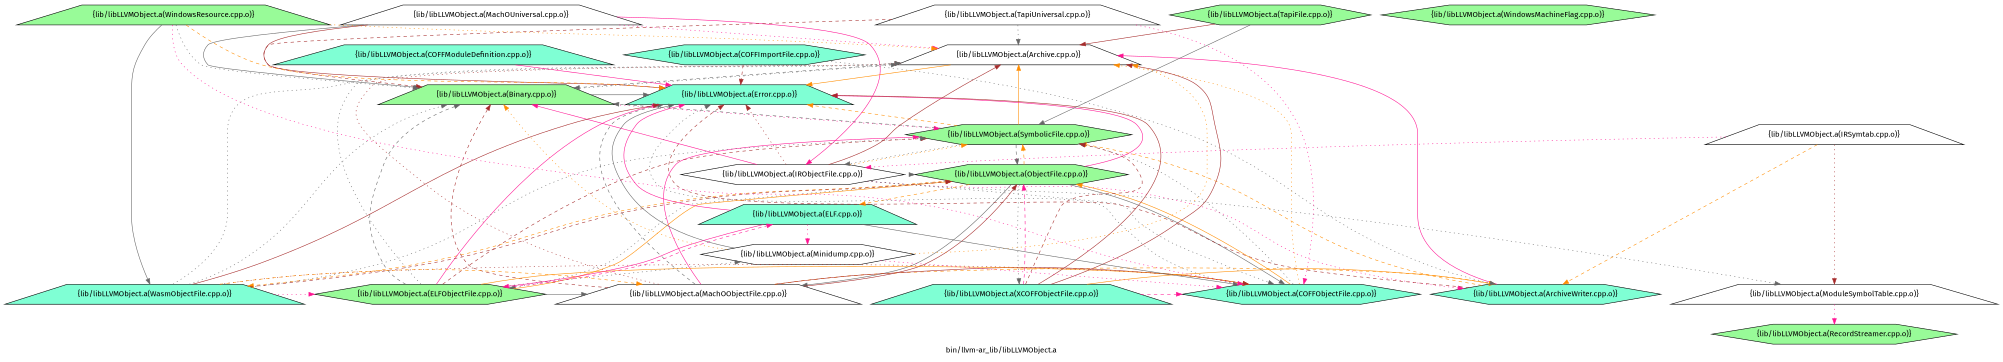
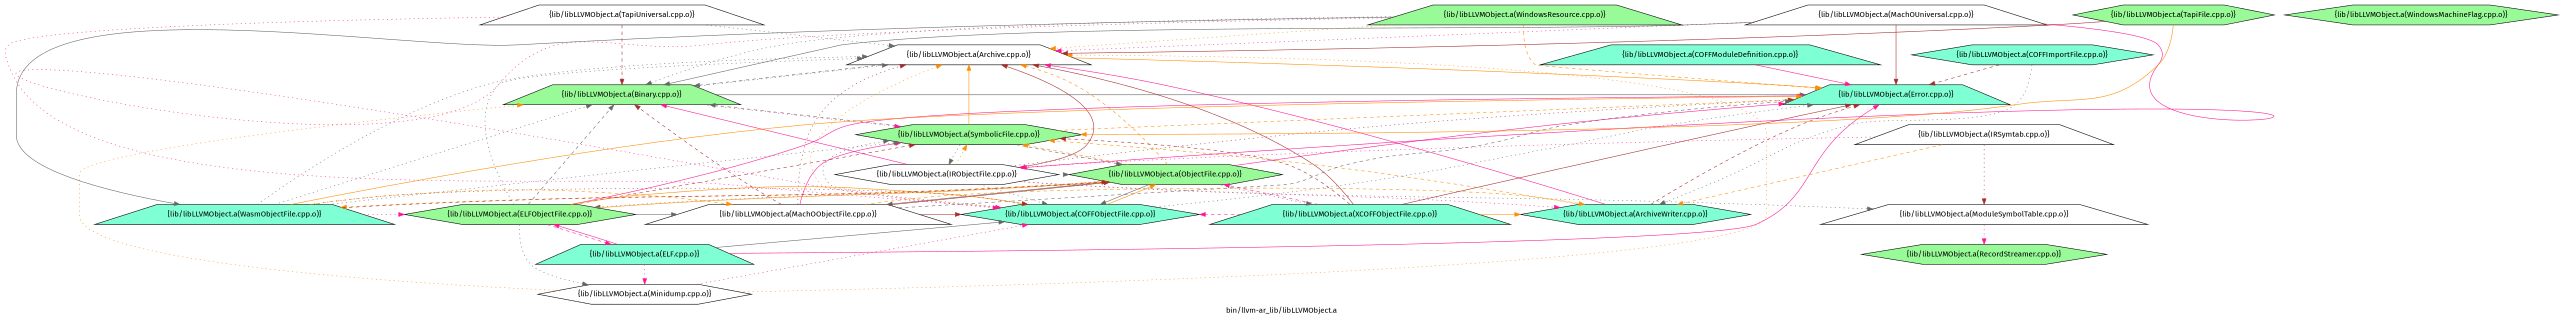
  digraph {
    fontname="Fira Sans"
    label="bin/llvm-ar_lib/libLLVMObject.a"
    rankdir=TB
    node [fillcolor=white fontname="Fira Sans" group=1 shape=trapezium style=filled]
    edge [color=gray40 fontname="Fira Sans" style=dotted]
    n1 [label="{lib/libLLVMObject.a(Archive.cpp.o)}"]
    n2 [fillcolor=palegreen label="{lib/libLLVMObject.a(Binary.cpp.o)}"]
    n3 [fillcolor=aquamarine group=0 label="{lib/libLLVMObject.a(Error.cpp.o)}"]
    n4 [fillcolor=palegreen label="{lib/libLLVMObject.a(SymbolicFile.cpp.o)}" shape=hexagon]
    n5 [label="{lib/libLLVMObject.a(IRObjectFile.cpp.o)}" shape=hexagon]
    n6 [fillcolor=palegreen label="{lib/libLLVMObject.a(ObjectFile.cpp.o)}" shape=hexagon]
    n7 [fillcolor=aquamarine label="{lib/libLLVMObject.a(ArchiveWriter.cpp.o)}" shape=hexagon]
    n8 [fillcolor=aquamarine label="{lib/libLLVMObject.a(COFFObjectFile.cpp.o)}" shape=hexagon]
    n9 [group=0 label="{lib/libLLVMObject.a(ModuleSymbolTable.cpp.o)}"]
    n10 [label="{lib/libLLVMObject.a(MachOObjectFile.cpp.o)}"]
    n11 [fillcolor=palegreen label="{lib/libLLVMObject.a(ELFObjectFile.cpp.o)}" shape=hexagon]
    n12 [fillcolor=aquamarine label="{lib/libLLVMObject.a(WasmObjectFile.cpp.o)}"]
    n13 [fillcolor=aquamarine label="{lib/libLLVMObject.a(XCOFFObjectFile.cpp.o)}"]
    n14 [fillcolor=palegreen group=0 label="{lib/libLLVMObject.a(RecordStreamer.cpp.o)}" shape=hexagon]
    n15 [label="{lib/libLLVMObject.a(Minidump.cpp.o)}" shape=hexagon]
    n16 [fillcolor=aquamarine label="{lib/libLLVMObject.a(ELF.cpp.o)}"]
    n17 [fillcolor=aquamarine group=0 label="{lib/libLLVMObject.a(COFFImportFile.cpp.o)}" shape=hexagon]
    n18 [fillcolor=aquamarine group=0 label="{lib/libLLVMObject.a(COFFModuleDefinition.cpp.o)}"]
    n19 [fillcolor=palegreen group=0 label="{lib/libLLVMObject.a(WindowsMachineFlag.cpp.o)}" shape=hexagon]
    n20 [group=0 label="{lib/libLLVMObject.a(IRSymtab.cpp.o)}"]
    n21 [group=0 label="{lib/libLLVMObject.a(MachOUniversal.cpp.o)}"]
    n22 [group=0 label="{lib/libLLVMObject.a(TapiUniversal.cpp.o)}"]
    n23 [fillcolor=palegreen group=0 label="{lib/libLLVMObject.a(TapiFile.cpp.o)}" shape=hexagon]
    n24 [fillcolor=palegreen group=0 label="{lib/libLLVMObject.a(WindowsResource.cpp.o)}"]
    subgraph sub_1 {
      rank=same
      n1
    }
    subgraph sub_2 {
      rank=same
      n2
      n3
    }
    subgraph sub_3 {
      rank=same
      n4
    }
    subgraph sub_4 {
      rank=same
      n5
      n6
    }
    subgraph sub_5 {
      rank=same
      n7
      n8
      n9
      n10
      n11
      n12
      n13
    }
    n1 -> n2 [style=dashed]
    n1 -> n3 [color=darkorange style=solid]
    n2 -> n1
    n2 -> n3 [style=solid]
    n2 -> n4 [color=deeppink]
    n4 -> n1 [color=darkorange style=solid]
    n4 -> n2 [style=dashed]
    n4 -> n3 [color=darkorange style=dashed]
    n4 -> n5
    n4 -> n6 [style=dashed]
    n5 -> n1 [color=brown style=solid]
    n5 -> n2 [color=deeppink style=solid]
    n5 -> n3 [color=brown]
    n5 -> n4 [color=darkorange]
    n5 -> n6
    n5 -> n7 [color=deeppink]
    n5 -> n8
    n5 -> n9
-   n6 -> n16 [color=darkorange style=dashed]
+   n6 -> n1 [color=darkorange style=dashed]
    n6 -> n3 [color=deeppink style=solid]
    n6 -> n4 [color=darkorange style=dashed]
    n6 -> n8 [style=solid]
    n6 -> n10 [style=solid]
    n6 -> n11
    n6 -> n12 [color=darkorange style=dashed]
    n6 -> n13
    n7 -> n1 [color=deeppink style=solid]
    n7 -> n3 [color=brown style=dashed]
    n7 -> n4 [color=darkorange style=dashed]
    n8 -> n1 [color=darkorange]
    n8 -> n3
    n8 -> n4
    n8 -> n6 [color=darkorange style=solid]
    n9 -> n14 [color=deeppink]
    n10 -> n1 [color=brown]
    n10 -> n2 [color=brown style=dashed]
    n10 -> n3 [style=dashed]
    n10 -> n4 [color=deeppink style=solid]
    n10 -> n6 [color=brown style=solid]
    n10 -> n7 [color=darkorange style=dashed]
    n10 -> n8 [color=brown style=solid]
    n11 -> n1
    n11 -> n2 [style=dashed]
    n11 -> n3 [color=deeppink style=solid]
    n11 -> n4 [color=brown style=dashed]
    n11 -> n6 [color=darkorange style=solid]
    n11 -> n8 [color=darkorange style=solid]
    n11 -> n10 [style=solid]
    n11 -> n15
    n11 -> n16 [color=deeppink style=dashed]
    n12 -> n1
    n12 -> n2
-   n12 -> n3 [color=brown style=solid]
+   n12 -> n3 [color=darkorange style=solid]
    n12 -> n4
    n12 -> n6 [color=brown style=dashed]
    n12 -> n8 [color=brown]
    n12 -> n10 [color=darkorange style=dashed]
    n12 -> n11 [color=deeppink]
    n13 -> n1 [color=brown style=solid]
    n13 -> n3 [color=brown style=solid]
    n13 -> n4 [color=brown style=dashed]
    n13 -> n6 [color=deeppink style=dashed]
    n13 -> n7 [color=darkorange style=solid]
    n13 -> n8 [color=deeppink style=dashed]
    n15 -> n1 [color=darkorange]
    n15 -> n2 [color=darkorange]
-   n15 -> n3 [style=solid]
    n15 -> n8 [color=deeppink]
    n16 -> n3 [color=deeppink style=solid]
    n16 -> n8 [style=solid]
    n16 -> n11 [color=deeppink style=solid]
    n16 -> n15 [color=deeppink]
    n17 -> n3 [color=brown style=dashed]
    n17 -> n7
    n18 -> n3 [color=deeppink style=solid]
    n20 -> n5 [color=deeppink]
    n20 -> n7 [color=darkorange style=dashed]
    n20 -> n9 [color=brown]
    n21 -> n1 [color=deeppink]
    n21 -> n2 [style=solid]
    n21 -> n3 [color=brown style=solid]
    n21 -> n5 [color=deeppink style=solid]
    n22 -> n1
    n22 -> n2 [color=brown style=dashed]
    n22 -> n8 [color=deeppink]
    n23 -> n1 [color=brown style=solid]
-   n23 -> n4 [style=solid]
+   n23 -> n4 [color=darkorange style=solid]
    n24 -> n1 [color=darkorange]
    n24 -> n2
    n24 -> n3 [color=darkorange style=dashed]
    n24 -> n8 [color=deeppink]
    n24 -> n12 [style=solid]
  }
